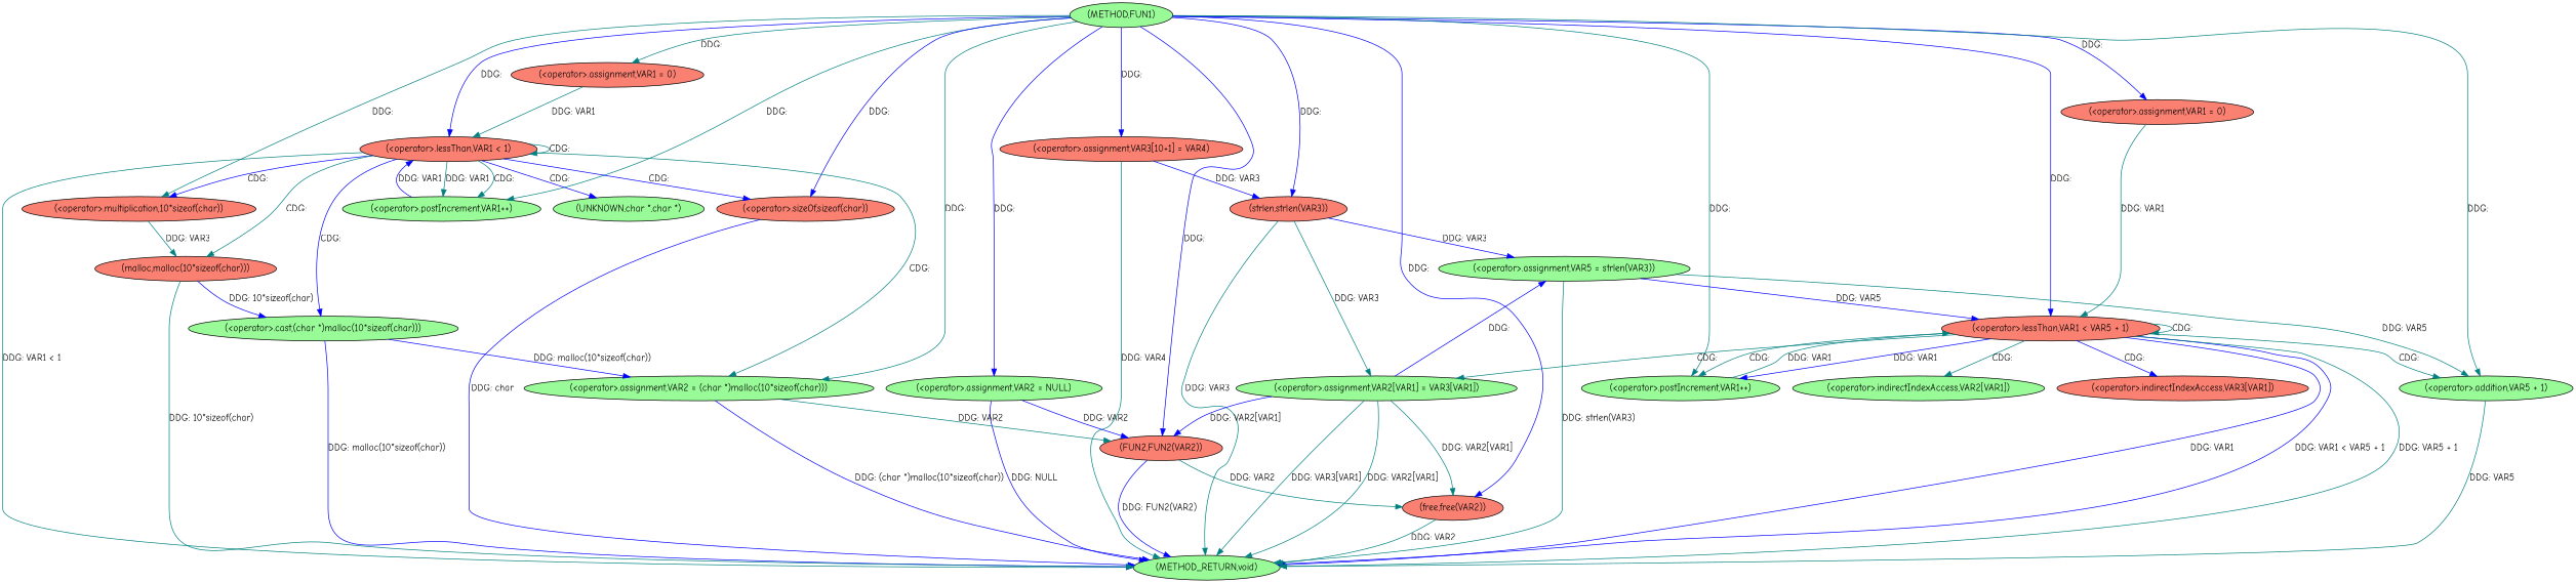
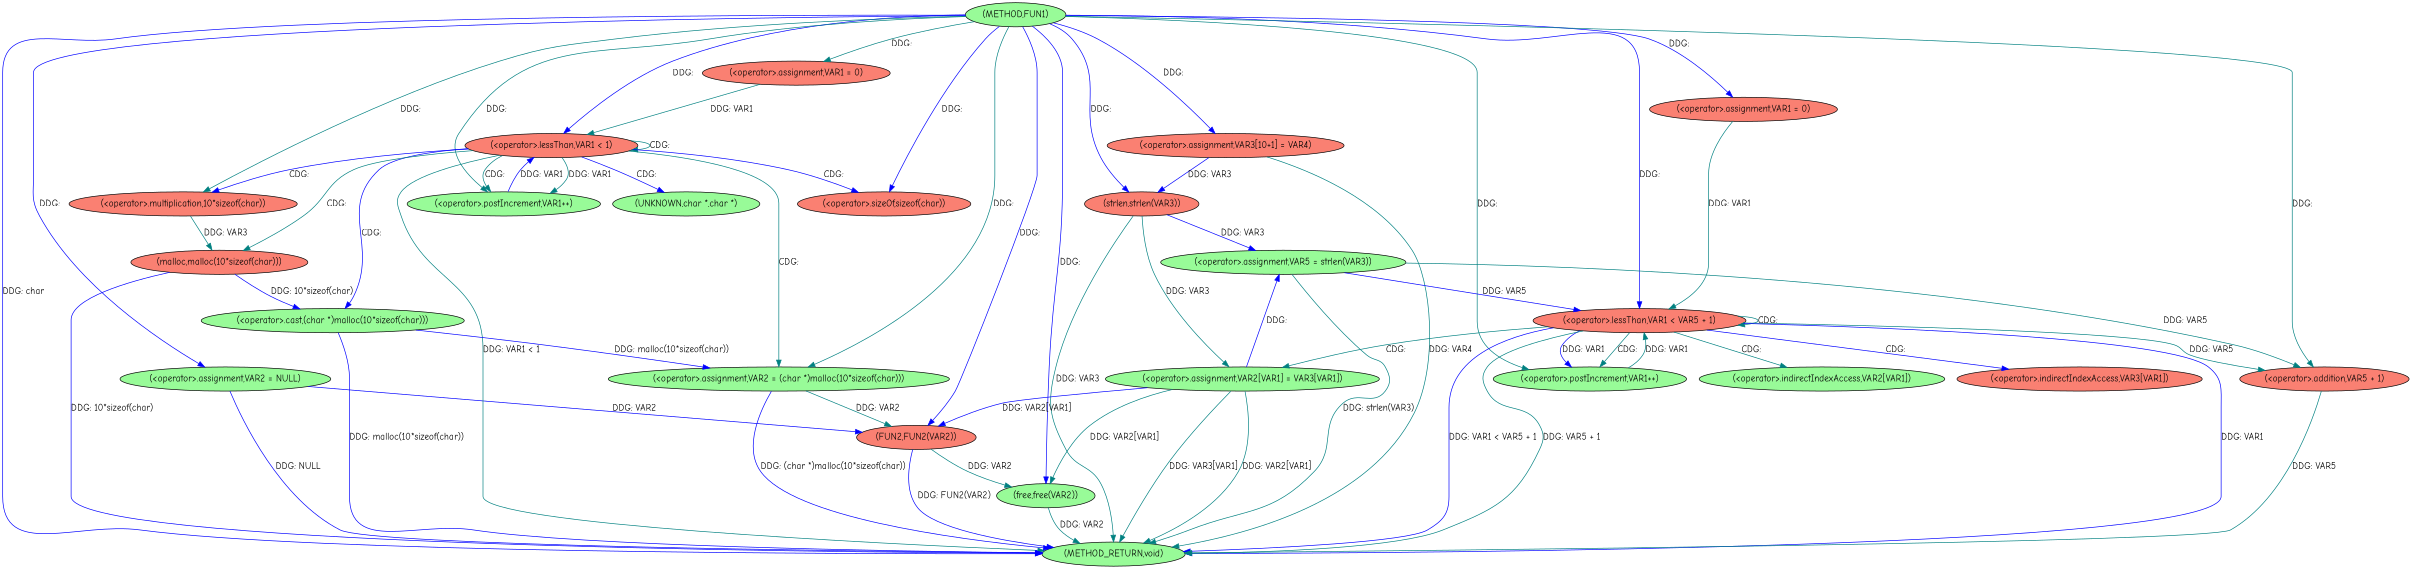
  digraph {
    fontname="Comic Neue"
    node [fillcolor=salmon fontname="Comic Neue" style=filled]
    edge [color=teal fontname="Comic Neue"]
    n1 [fillcolor=palegreen label="(METHOD,FUN1)"]
    n2 [fillcolor=palegreen label="(<operator>.assignment,VAR2 = NULL)"]
    n3 [label="(<operator>.assignment,VAR1 = 0)"]
    n4 [label="(<operator>.lessThan,VAR1 < 1)"]
    n5 [fillcolor=palegreen label="(<operator>.postIncrement,VAR1++)"]
    n6 [fillcolor=palegreen label="(<operator>.assignment,VAR2 = (char *)malloc(10*sizeof(char)))"]
    n7 [label="(<operator>.multiplication,10*sizeof(char))"]
    n8 [label="(<operator>.sizeOf,sizeof(char))"]
    n9 [label="(<operator>.assignment,VAR3[10+1] = VAR4)"]
    n10 [label="(strlen,strlen(VAR3))"]
    n11 [label="(<operator>.assignment,VAR1 = 0)"]
    n12 [label="(<operator>.lessThan,VAR1 < VAR5 + 1)"]
-   n13 [fillcolor=palegreen label="(<operator>.addition,VAR5 + 1)"]
+   n13 [label="(<operator>.addition,VAR5 + 1)"]
    n14 [fillcolor=palegreen label="(<operator>.postIncrement,VAR1++)"]
    n15 [label="(FUN2,FUN2(VAR2))"]
-   n16 [label="(free,free(VAR2))"]
+   n16 [fillcolor=palegreen label="(free,free(VAR2))"]
    n17 [fillcolor=palegreen label="(METHOD_RETURN,void)"]
    n18 [fillcolor=palegreen label="(<operator>.cast,(char *)malloc(10*sizeof(char)))"]
    n19 [label="(malloc,malloc(10*sizeof(char)))"]
    n20 [fillcolor=palegreen label="(UNKNOWN,char *,char *)"]
    n21 [fillcolor=palegreen label="(<operator>.assignment,VAR5 = strlen(VAR3))"]
    n22 [fillcolor=palegreen label="(<operator>.assignment,VAR2[VAR1] = VAR3[VAR1])"]
    n23 [fillcolor=palegreen label="(<operator>.indirectIndexAccess,VAR2[VAR1])"]
    n24 [label="(<operator>.indirectIndexAccess,VAR3[VAR1])"]
    n1 -> n2 [color=blue label="DDG: "]
    n1 -> n3 [label="DDG: "]
    n1 -> n4 [color=blue label="DDG: "]
    n1 -> n5 [label="DDG: "]
    n1 -> n6 [label="DDG: "]
    n1 -> n7 [label="DDG: "]
    n1 -> n8 [color=blue label="DDG: "]
    n1 -> n9 [color=blue label="DDG: "]
    n1 -> n10 [color=blue label="DDG: "]
    n1 -> n11 [color=blue label="DDG: "]
    n1 -> n12 [color=blue label="DDG: "]
    n1 -> n13 [label="DDG: "]
    n1 -> n14 [label="DDG: "]
    n1 -> n15 [color=blue label="DDG: "]
    n1 -> n16 [color=blue label="DDG: "]
    n2 -> n15 [color=blue label="DDG: VAR2"]
    n2 -> n17 [color=blue label="DDG: NULL"]
    n3 -> n4 [label="DDG: VAR1"]
    n4 -> n4 [label="CDG: "]
    n4 -> n5 [label="DDG: VAR1"]
    n4 -> n5 [label="CDG: "]
    n4 -> n6 [label="CDG: "]
    n4 -> n7 [color=blue label="CDG: "]
    n4 -> n8 [color=blue label="CDG: "]
    n4 -> n17 [label="DDG: VAR1 < 1"]
    n4 -> n18 [color=blue label="CDG: "]
    n4 -> n19 [label="CDG: "]
    n4 -> n20 [color=blue label="CDG: "]
    n5 -> n4 [color=blue label="DDG: VAR1"]
    n6 -> n15 [label="DDG: VAR2"]
    n6 -> n17 [color=blue label="DDG: (char *)malloc(10*sizeof(char))"]
    n7 -> n19 [label="DDG: VAR3"]
-   n8 -> n17 [color=blue label="DDG: char"]
+   n1 -> n17 [color=blue label="DDG: char"]
    n9 -> n10 [color=blue label="DDG: VAR3"]
    n9 -> n17 [label="DDG: VAR4"]
    n10 -> n17 [label="DDG: VAR3"]
    n10 -> n21 [color=blue label="DDG: VAR3"]
    n10 -> n22 [label="DDG: VAR3"]
    n11 -> n12 [label="DDG: VAR1"]
    n12 -> n12 [label="CDG: "]
-   n12 -> n13 [label="CDG: "]
+   n12 -> n13 [label="DDG: VAR5"]
    n12 -> n14 [color=blue label="DDG: VAR1"]
    n12 -> n14 [label="CDG: "]
    n12 -> n17 [color=blue label="DDG: VAR1"]
    n12 -> n17 [color=blue label="DDG: VAR1 < VAR5 + 1"]
    n12 -> n17 [label="DDG: VAR5 + 1"]
    n12 -> n22 [label="CDG: "]
    n12 -> n23 [label="CDG: "]
    n12 -> n24 [color=blue label="CDG: "]
    n13 -> n17 [label="DDG: VAR5"]
    n14 -> n12 [label="DDG: VAR1"]
    n15 -> n16 [label="DDG: VAR2"]
    n15 -> n17 [color=blue label="DDG: FUN2(VAR2)"]
    n16 -> n17 [label="DDG: VAR2"]
    n18 -> n6 [color=blue label="DDG: malloc(10*sizeof(char))"]
    n18 -> n17 [color=blue label="DDG: malloc(10*sizeof(char))"]
-   n19 -> n17 [label="DDG: 10*sizeof(char)"]
+   n19 -> n17 [color=blue label="DDG: 10*sizeof(char)"]
    n19 -> n18 [color=blue label="DDG: 10*sizeof(char)"]
    n21 -> n12 [color=blue label="DDG: VAR5"]
    n21 -> n13 [label="DDG: VAR5"]
    n21 -> n17 [label="DDG: strlen(VAR3)"]
    n22 -> n15 [color=blue label="DDG: VAR2[VAR1]"]
    n22 -> n16 [label="DDG: VAR2[VAR1]"]
    n22 -> n17 [label="DDG: VAR3[VAR1]"]
    n22 -> n17 [label="DDG: VAR2[VAR1]"]
    n22 -> n21 [color=blue label="DDG: "]
  }
